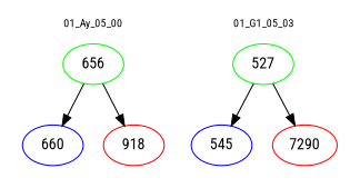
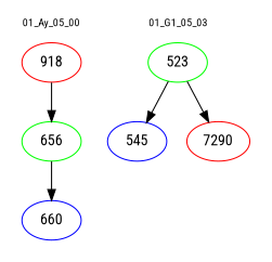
  digraph {
    fontname="Roboto Condensed"
    node [color=green fontname="Roboto Condensed"]
    edge [color=black fontname="Roboto Condensed"]
    n1 [label=656]
    n2 [color=blue label=660]
    n3 [color=red label=918]
-   n4 [label=527]
+   n4 [label=523]
    n5 [color=blue label=545]
    n6 [color=red label=7290]
    subgraph cluster_1 {
      color=white
      fontsize=10
      label="01_Ay_05_00"
      n1
      n2
      n3
    }
    subgraph cluster_2 {
      color=white
      fontsize=10
      label="01_G1_05_03"
      n4
      n5
      n6
    }
    n1 -> n2
-   n1 -> n3
+   n3 -> n1
    n4 -> n5
    n4 -> n6
  }
